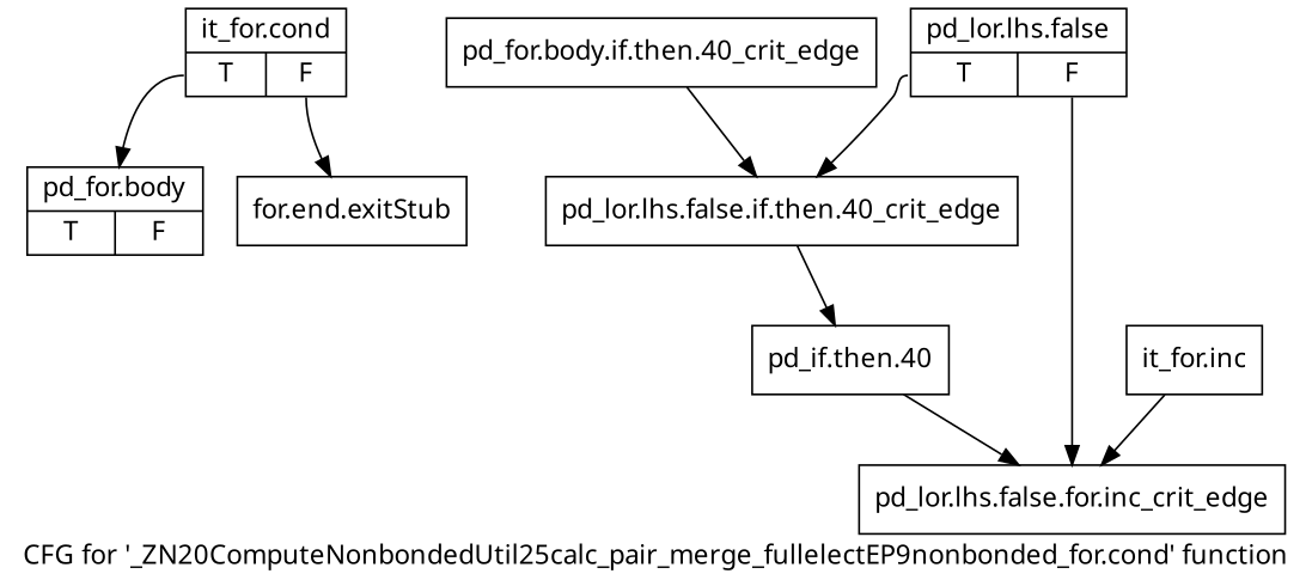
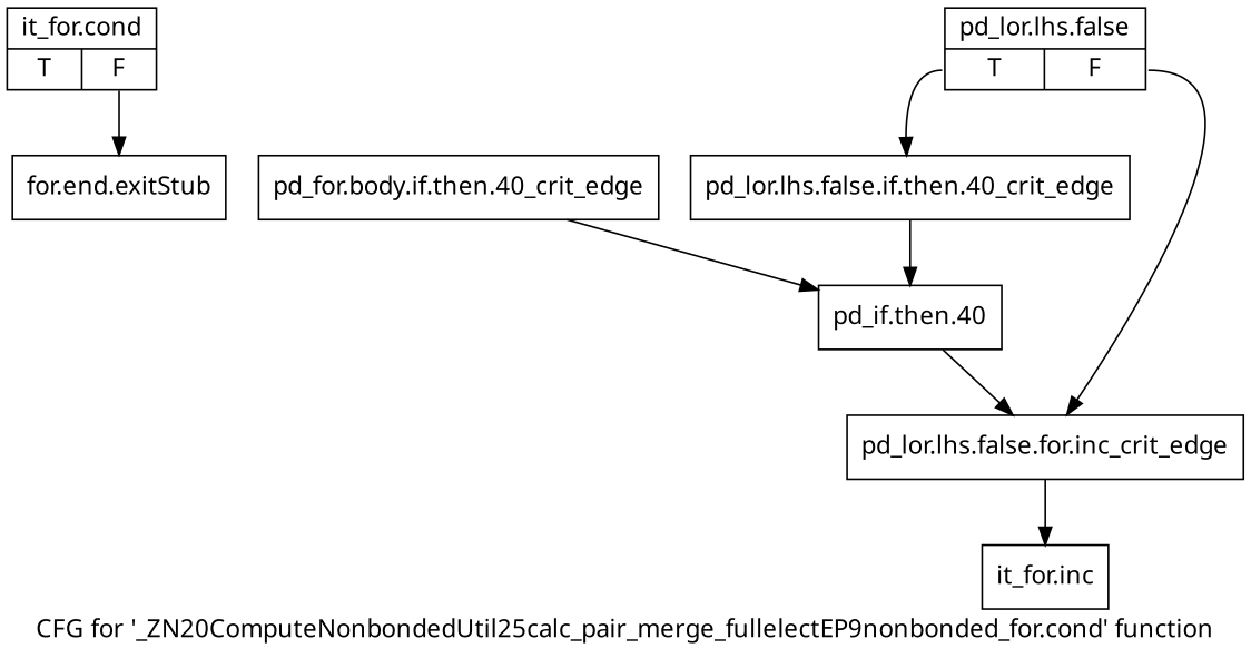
  digraph {
    fontname="Noto Sans"
    label="CFG for '_ZN20ComputeNonbondedUtil25calc_pair_merge_fullelectEP9nonbonded_for.cond' function"
    node [fontname="Noto Sans" shape=record]
    edge [fontname="Noto Sans"]
    n1 [label="{it_for.cond|{<s0>T|<s1>F}}"]
    n2 [label="{for.end.exitStub}"]
-   n3 [label="{pd_for.body|{<s0>T|<s1>F}}"]
    n4 [label="{pd_for.body.if.then.40_crit_edge}"]
    n5 [label="{pd_if.then.40}"]
    n6 [label="{pd_lor.lhs.false|{<s0>T|<s1>F}}"]
    n7 [label="{pd_lor.lhs.false.if.then.40_crit_edge}"]
    n8 [label="{pd_lor.lhs.false.for.inc_crit_edge}"]
    n9 [label="{it_for.inc}"]
    n1 -> n2 [tailport=s1]
-   n1 -> n3 [tailport=s0]
-   n4 -> n7
+   n4 -> n5
    n5 -> n8
    n6 -> n7 [tailport=s0]
    n6 -> n8 [tailport=s1]
    n7 -> n5
-   n9 -> n8
+   n8 -> n9
  }
